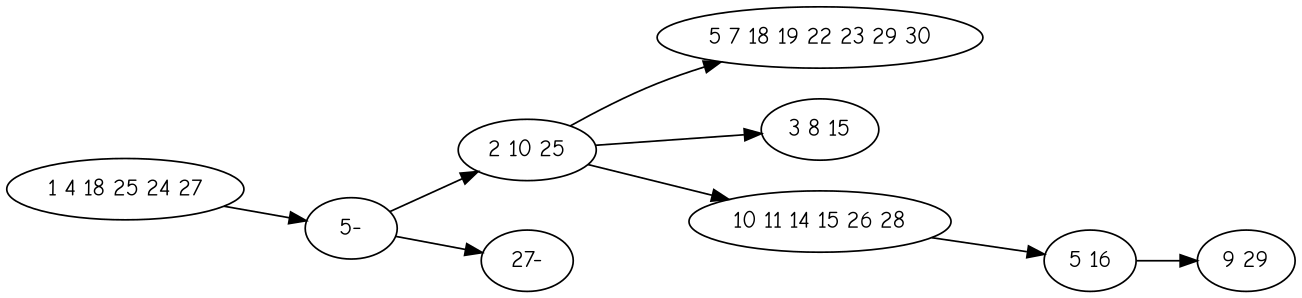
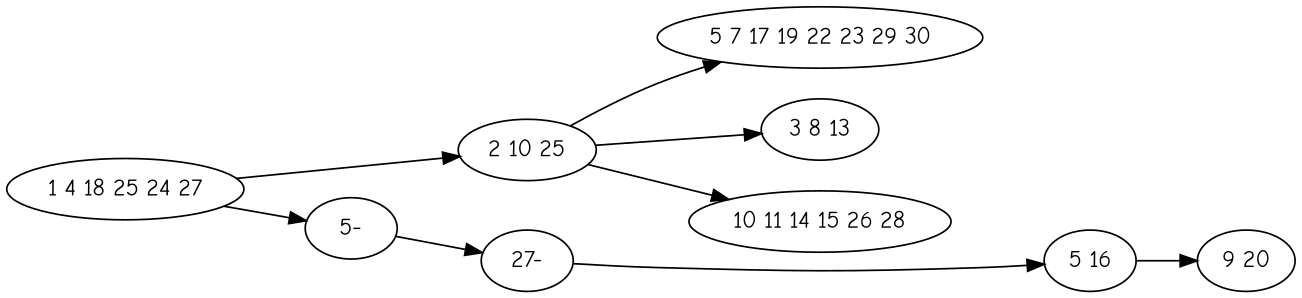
  digraph {
    fontname="Comic Neue"
    rankdir=LR
    node [fontname="Comic Neue"]
    edge [fontname="Comic Neue"]
    n1 [label="1 4 18 25 24 27"]
    n2 [label="2 10 25"]
    n3 [label="5-"]
-   n4 [label="5 7 18 19 22 23 29 30"]
-   n5 [label="3 8 15"]
+   n4 [label="5 7 17 19 22 23 29 30"]
+   n5 [label="3 8 13"]
    n6 [label="10 11 14 15 26 28"]
    n7 [label="27-"]
    n8 [label="5 16"]
-   n9 [label="9 29"]
-   n3 -> n2
+   n9 [label="9 20"]
+   n1 -> n2
    n1 -> n3
    n2 -> n4
    n2 -> n5
    n2 -> n6
    n3 -> n7
-   n6 -> n8
+   n7 -> n8
    n8 -> n9
  }
